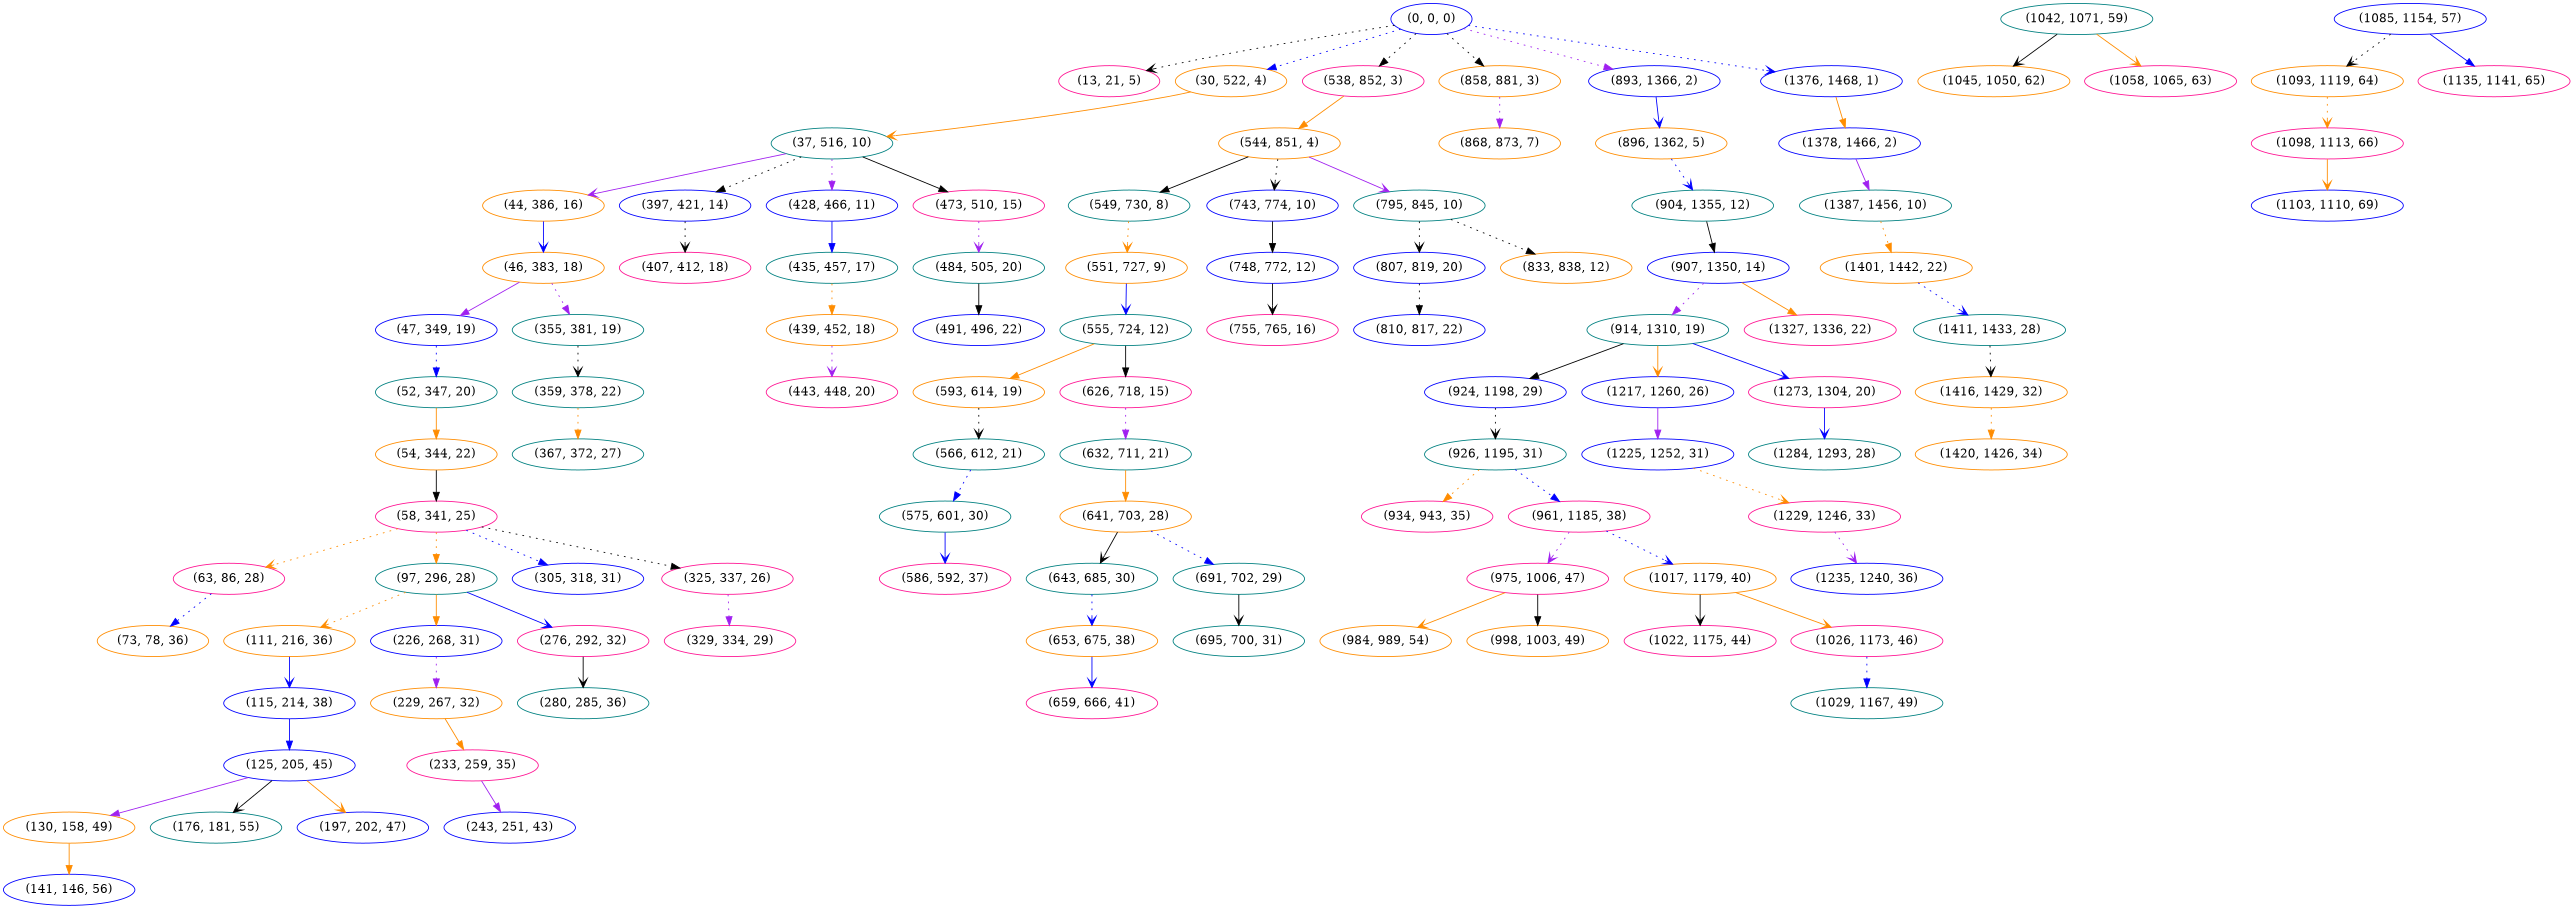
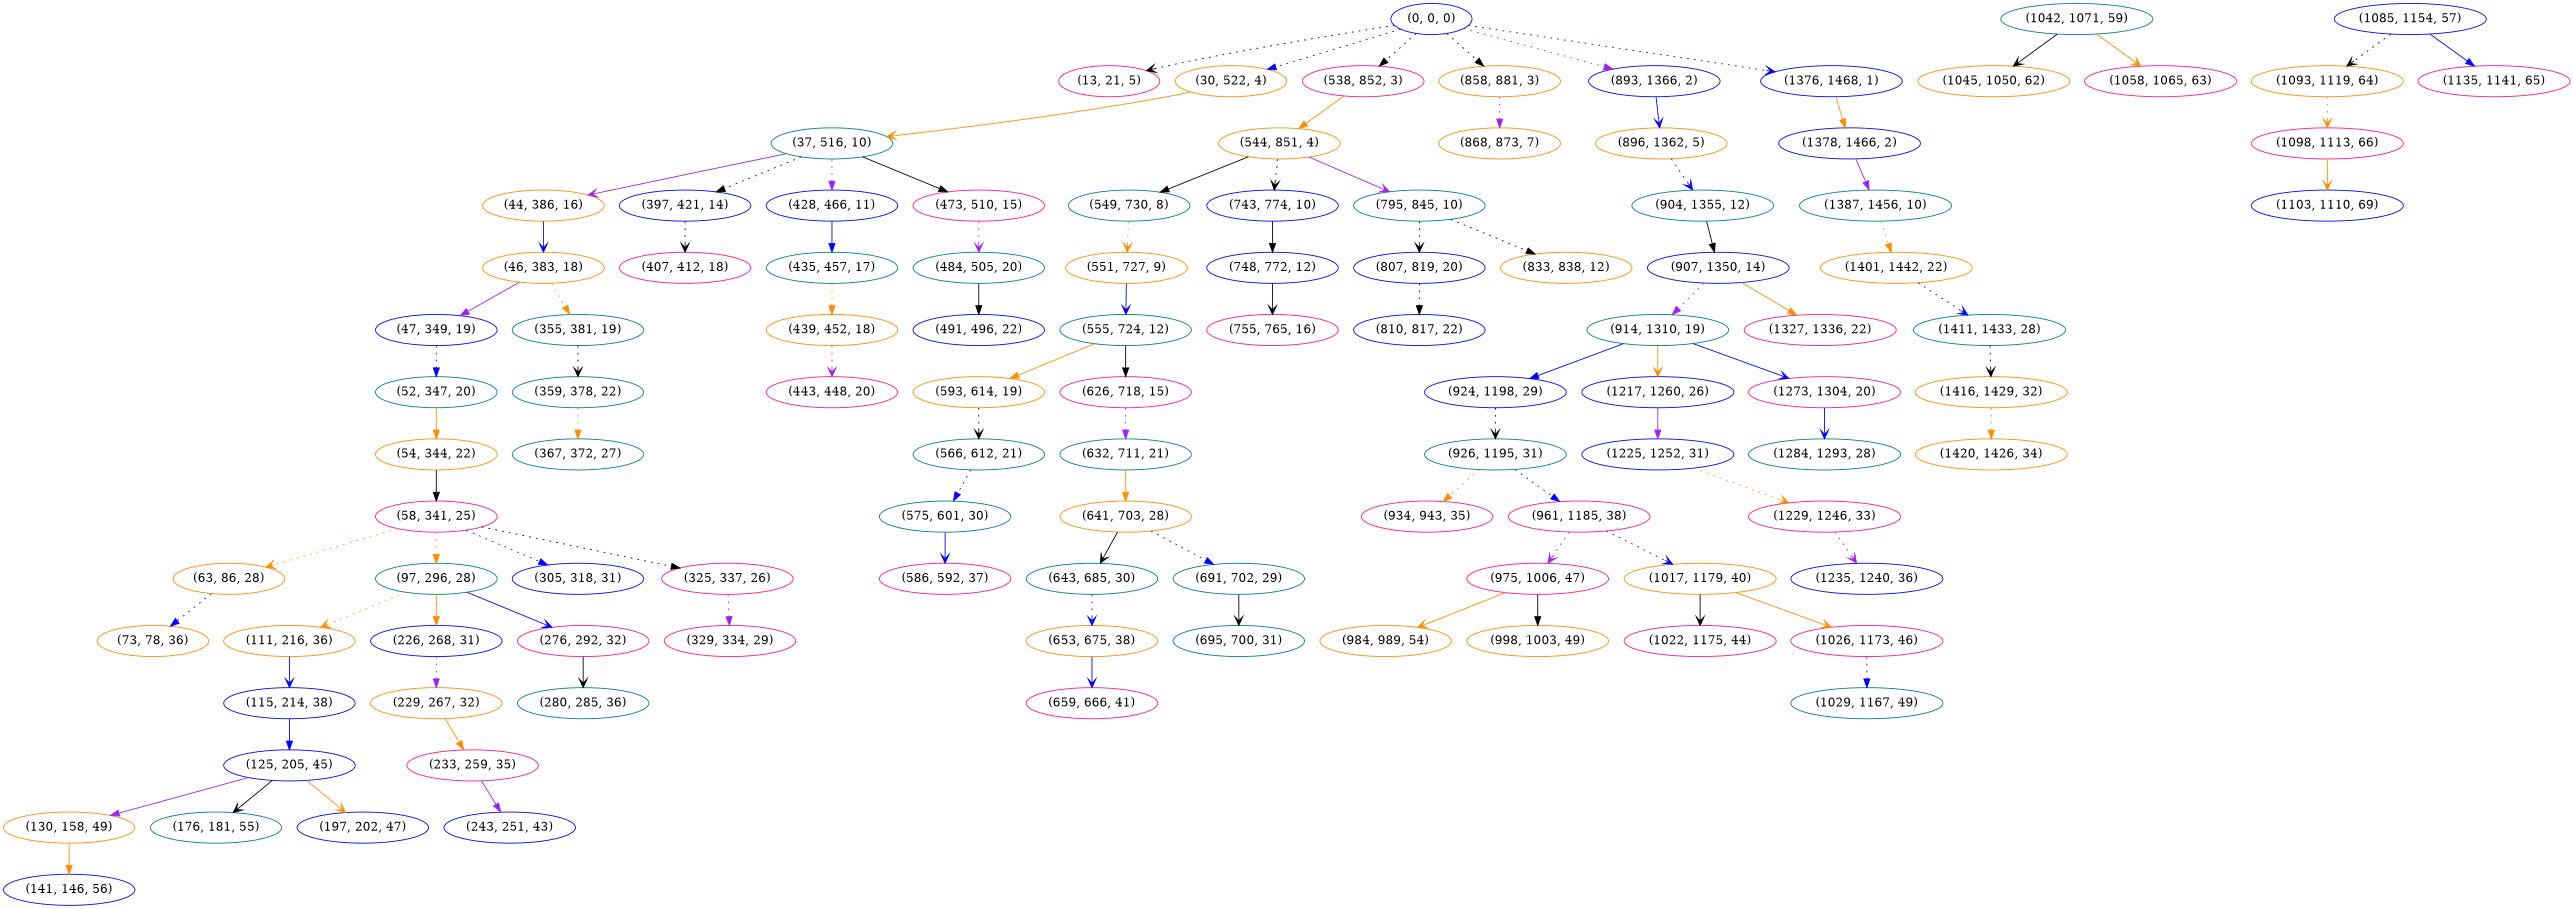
  digraph {
    node [color=teal]
    edge [arrowhead=normal color=black style=dotted]
    "(13, 21, 5)" [color=deeppink]
    "(0, 0, 0)" [color=blue]
    "(30, 522, 4)" [color=darkorange]
    "(538, 852, 3)" [color=deeppink]
    "(858, 881, 3)" [color=darkorange]
    "(893, 1366, 2)" [color=blue]
    "(1376, 1468, 1)" [color=blue]
    "(37, 516, 10)"
    "(544, 851, 4)" [color=darkorange]
    "(868, 873, 7)" [color=darkorange]
    "(896, 1362, 5)" [color=darkorange]
    "(1378, 1466, 2)" [color=blue]
    "(44, 386, 16)" [color=darkorange]
    "(397, 421, 14)" [color=blue]
    "(428, 466, 11)" [color=blue]
    "(473, 510, 15)" [color=deeppink]
    "(46, 383, 18)" [color=darkorange]
    "(407, 412, 18)" [color=deeppink]
    "(435, 457, 17)"
    "(484, 505, 20)"
    "(47, 349, 19)" [color=blue]
    "(355, 381, 19)"
    "(52, 347, 20)"
    "(359, 378, 22)"
    "(54, 344, 22)" [color=darkorange]
    "(58, 341, 25)" [color=deeppink]
-   "(63, 86, 28)" [color=deeppink]
+   "(63, 86, 28)" [color=darkorange]
    "(97, 296, 28)"
    "(305, 318, 31)" [color=blue]
    "(325, 337, 26)" [color=deeppink]
    "(73, 78, 36)" [color=darkorange]
    "(111, 216, 36)" [color=darkorange]
    "(226, 268, 31)" [color=blue]
    "(276, 292, 32)" [color=deeppink]
    "(329, 334, 29)" [color=deeppink]
    "(115, 214, 38)" [color=blue]
    "(229, 267, 32)" [color=darkorange]
    "(280, 285, 36)"
    "(125, 205, 45)" [color=blue]
    "(130, 158, 49)" [color=darkorange]
    "(176, 181, 55)"
    "(197, 202, 47)" [color=blue]
    "(141, 146, 56)" [color=blue]
    "(233, 259, 35)" [color=deeppink]
    "(243, 251, 43)" [color=blue]
    "(367, 372, 27)"
    "(439, 452, 18)" [color=darkorange]
    "(443, 448, 20)" [color=deeppink]
    "(491, 496, 22)" [color=blue]
    "(549, 730, 8)"
    "(743, 774, 10)" [color=blue]
    "(795, 845, 10)"
    "(551, 727, 9)" [color=darkorange]
    "(748, 772, 12)" [color=blue]
    "(807, 819, 20)" [color=blue]
    "(833, 838, 12)" [color=darkorange]
    "(555, 724, 12)"
    n58 [color=darkorange label="(593, 614, 19)"]
    "(626, 718, 15)" [color=deeppink]
    "(566, 612, 21)"
    "(632, 711, 21)"
    "(575, 601, 30)"
    "(586, 592, 37)" [color=deeppink]
    "(641, 703, 28)" [color=darkorange]
    "(643, 685, 30)"
    "(691, 702, 29)"
    "(653, 675, 38)" [color=darkorange]
    "(695, 700, 31)"
    "(659, 666, 41)" [color=deeppink]
    "(755, 765, 16)" [color=deeppink]
    "(810, 817, 22)" [color=blue]
    "(904, 1355, 12)"
    "(907, 1350, 14)" [color=blue]
    "(914, 1310, 19)"
    "(1327, 1336, 22)" [color=deeppink]
    "(924, 1198, 29)" [color=blue]
    "(1217, 1260, 26)" [color=blue]
    "(1273, 1304, 20)" [color=deeppink]
    "(926, 1195, 31)"
    "(1225, 1252, 31)" [color=blue]
    "(1284, 1293, 28)"
    "(934, 943, 35)" [color=deeppink]
    "(961, 1185, 38)" [color=deeppink]
    "(975, 1006, 47)" [color=deeppink]
    "(1017, 1179, 40)" [color=darkorange]
    "(984, 989, 54)" [color=darkorange]
    "(998, 1003, 49)" [color=darkorange]
    "(1022, 1175, 44)" [color=deeppink]
    "(1026, 1173, 46)" [color=deeppink]
    "(1029, 1167, 49)"
    "(1042, 1071, 59)"
    "(1045, 1050, 62)" [color=darkorange]
    "(1058, 1065, 63)" [color=deeppink]
    "(1093, 1119, 64)" [color=darkorange]
    "(1085, 1154, 57)" [color=blue]
    "(1135, 1141, 65)" [color=deeppink]
    "(1098, 1113, 66)" [color=deeppink]
    "(1103, 1110, 69)" [color=blue]
    "(1229, 1246, 33)" [color=deeppink]
    "(1235, 1240, 36)" [color=blue]
    "(1387, 1456, 10)"
    "(1401, 1442, 22)" [color=darkorange]
    "(1411, 1433, 28)"
    "(1416, 1429, 32)" [color=darkorange]
    "(1420, 1426, 34)" [color=darkorange]
    "(0, 0, 0)" -> "(13, 21, 5)" [arrowhead=vee]
    "(0, 0, 0)" -> "(30, 522, 4)" [color=blue]
    "(0, 0, 0)" -> "(538, 852, 3)"
    "(0, 0, 0)" -> "(858, 881, 3)"
    "(0, 0, 0)" -> "(893, 1366, 2)" [color=purple]
    "(0, 0, 0)" -> "(1376, 1468, 1)" [arrowhead=vee color=blue]
    "(30, 522, 4)" -> "(37, 516, 10)" [arrowhead=vee color=darkorange style=solid]
    "(538, 852, 3)" -> "(544, 851, 4)" [color=darkorange style=solid]
    "(858, 881, 3)" -> "(868, 873, 7)" [color=purple]
    "(893, 1366, 2)" -> "(896, 1362, 5)" [arrowhead=vee color=blue style=solid]
    "(1376, 1468, 1)" -> "(1378, 1466, 2)" [color=darkorange style=solid]
    "(37, 516, 10)" -> "(44, 386, 16)" [arrowhead=vee color=purple style=solid]
    "(37, 516, 10)" -> "(397, 421, 14)"
    "(37, 516, 10)" -> "(428, 466, 11)" [color=purple]
    "(37, 516, 10)" -> "(473, 510, 15)" [style=solid]
    "(544, 851, 4)" -> "(549, 730, 8)" [style=solid]
    "(544, 851, 4)" -> "(743, 774, 10)" [arrowhead=vee]
    "(544, 851, 4)" -> "(795, 845, 10)" [arrowhead=vee color=purple style=solid]
    "(896, 1362, 5)" -> "(904, 1355, 12)" [arrowhead=vee color=blue]
    "(1378, 1466, 2)" -> "(1387, 1456, 10)" [color=purple style=solid]
    "(44, 386, 16)" -> "(46, 383, 18)" [arrowhead=vee color=blue style=solid]
    "(397, 421, 14)" -> "(407, 412, 18)" [arrowhead=vee]
    "(428, 466, 11)" -> "(435, 457, 17)" [color=blue style=solid]
    "(473, 510, 15)" -> "(484, 505, 20)" [arrowhead=vee color=purple]
    "(46, 383, 18)" -> "(47, 349, 19)" [color=purple style=solid]
-   "(46, 383, 18)" -> "(355, 381, 19)" [color=purple]
+   "(46, 383, 18)" -> "(355, 381, 19)" [color=darkorange]
    "(435, 457, 17)" -> "(439, 452, 18)" [color=darkorange]
    "(484, 505, 20)" -> "(491, 496, 22)" [style=solid]
    "(47, 349, 19)" -> "(52, 347, 20)" [color=blue]
    "(355, 381, 19)" -> "(359, 378, 22)" [arrowhead=vee]
    "(52, 347, 20)" -> "(54, 344, 22)" [color=darkorange style=solid]
    "(359, 378, 22)" -> "(367, 372, 27)" [color=darkorange]
    "(54, 344, 22)" -> "(58, 341, 25)" [style=solid]
    "(58, 341, 25)" -> "(63, 86, 28)" [arrowhead=vee color=darkorange]
    "(58, 341, 25)" -> "(97, 296, 28)" [color=darkorange]
    "(58, 341, 25)" -> "(305, 318, 31)" [color=blue]
    "(58, 341, 25)" -> "(325, 337, 26)"
    "(63, 86, 28)" -> "(73, 78, 36)" [color=blue]
    "(97, 296, 28)" -> "(111, 216, 36)" [arrowhead=vee color=darkorange]
    "(97, 296, 28)" -> "(226, 268, 31)" [color=darkorange style=solid]
    "(97, 296, 28)" -> "(276, 292, 32)" [arrowhead=vee color=blue style=solid]
    "(325, 337, 26)" -> "(329, 334, 29)" [color=purple]
    "(111, 216, 36)" -> "(115, 214, 38)" [arrowhead=vee color=blue style=solid]
    "(226, 268, 31)" -> "(229, 267, 32)" [color=purple]
    "(276, 292, 32)" -> "(280, 285, 36)" [arrowhead=vee style=solid]
    "(115, 214, 38)" -> "(125, 205, 45)" [color=blue style=solid]
    "(229, 267, 32)" -> "(233, 259, 35)" [color=darkorange style=solid]
    "(125, 205, 45)" -> "(130, 158, 49)" [color=purple style=solid]
    "(125, 205, 45)" -> "(176, 181, 55)" [arrowhead=vee style=solid]
    "(125, 205, 45)" -> "(197, 202, 47)" [arrowhead=vee color=darkorange style=solid]
    "(130, 158, 49)" -> "(141, 146, 56)" [color=darkorange style=solid]
    "(233, 259, 35)" -> "(243, 251, 43)" [color=purple style=solid]
    "(439, 452, 18)" -> "(443, 448, 20)" [arrowhead=vee color=purple]
    "(549, 730, 8)" -> "(551, 727, 9)" [arrowhead=vee color=darkorange]
    "(743, 774, 10)" -> "(748, 772, 12)" [style=solid]
    "(795, 845, 10)" -> "(807, 819, 20)" [arrowhead=vee]
    "(795, 845, 10)" -> "(833, 838, 12)"
    "(551, 727, 9)" -> "(555, 724, 12)" [arrowhead=vee color=blue style=solid]
    "(748, 772, 12)" -> "(755, 765, 16)" [arrowhead=vee style=solid]
    "(807, 819, 20)" -> "(810, 817, 22)"
    "(555, 724, 12)" -> n58 [color=darkorange style=solid]
    "(555, 724, 12)" -> "(626, 718, 15)" [style=solid]
    n58 -> "(566, 612, 21)" [arrowhead=vee]
    "(626, 718, 15)" -> "(632, 711, 21)" [color=purple]
    "(566, 612, 21)" -> "(575, 601, 30)" [color=blue]
    "(632, 711, 21)" -> "(641, 703, 28)" [color=darkorange style=solid]
    "(575, 601, 30)" -> "(586, 592, 37)" [arrowhead=vee color=blue style=solid]
    "(641, 703, 28)" -> "(643, 685, 30)" [arrowhead=vee style=solid]
    "(641, 703, 28)" -> "(691, 702, 29)" [color=blue]
    "(643, 685, 30)" -> "(653, 675, 38)" [arrowhead=vee color=blue]
    "(691, 702, 29)" -> "(695, 700, 31)" [arrowhead=vee style=solid]
    "(653, 675, 38)" -> "(659, 666, 41)" [arrowhead=vee color=blue style=solid]
    "(904, 1355, 12)" -> "(907, 1350, 14)" [style=solid]
    "(907, 1350, 14)" -> "(914, 1310, 19)" [color=purple]
    "(907, 1350, 14)" -> "(1327, 1336, 22)" [color=darkorange style=solid]
-   "(914, 1310, 19)" -> "(924, 1198, 29)" [style=solid]
+   "(914, 1310, 19)" -> "(924, 1198, 29)" [color=blue style=solid]
    "(914, 1310, 19)" -> "(1217, 1260, 26)" [arrowhead=vee color=darkorange style=solid]
    "(914, 1310, 19)" -> "(1273, 1304, 20)" [arrowhead=vee color=blue style=solid]
    "(924, 1198, 29)" -> "(926, 1195, 31)" [arrowhead=vee]
    "(1217, 1260, 26)" -> "(1225, 1252, 31)" [color=purple style=solid]
    "(1273, 1304, 20)" -> "(1284, 1293, 28)" [arrowhead=vee color=blue style=solid]
    "(926, 1195, 31)" -> "(934, 943, 35)" [color=darkorange]
    "(926, 1195, 31)" -> "(961, 1185, 38)" [color=blue]
    "(1225, 1252, 31)" -> "(1229, 1246, 33)" [arrowhead=vee color=darkorange]
    "(961, 1185, 38)" -> "(975, 1006, 47)" [arrowhead=vee color=purple]
    "(961, 1185, 38)" -> "(1017, 1179, 40)" [arrowhead=vee color=blue]
    "(975, 1006, 47)" -> "(984, 989, 54)" [arrowhead=vee color=darkorange style=solid]
    "(975, 1006, 47)" -> "(998, 1003, 49)" [style=solid]
    "(1017, 1179, 40)" -> "(1022, 1175, 44)" [arrowhead=vee style=solid]
    "(1017, 1179, 40)" -> "(1026, 1173, 46)" [arrowhead=vee color=darkorange style=solid]
    "(1026, 1173, 46)" -> "(1029, 1167, 49)" [color=blue]
    "(1042, 1071, 59)" -> "(1045, 1050, 62)" [arrowhead=vee style=solid]
    "(1042, 1071, 59)" -> "(1058, 1065, 63)" [arrowhead=vee color=darkorange style=solid]
    "(1093, 1119, 64)" -> "(1098, 1113, 66)" [arrowhead=vee color=darkorange]
    "(1085, 1154, 57)" -> "(1093, 1119, 64)" [arrowhead=vee]
    "(1085, 1154, 57)" -> "(1135, 1141, 65)" [color=blue style=solid]
    "(1098, 1113, 66)" -> "(1103, 1110, 69)" [arrowhead=vee color=darkorange style=solid]
    "(1229, 1246, 33)" -> "(1235, 1240, 36)" [arrowhead=vee color=purple]
    "(1387, 1456, 10)" -> "(1401, 1442, 22)" [color=darkorange]
    "(1401, 1442, 22)" -> "(1411, 1433, 28)" [arrowhead=vee color=blue]
    "(1411, 1433, 28)" -> "(1416, 1429, 32)" [arrowhead=vee]
    "(1416, 1429, 32)" -> "(1420, 1426, 34)" [color=darkorange]
  }
